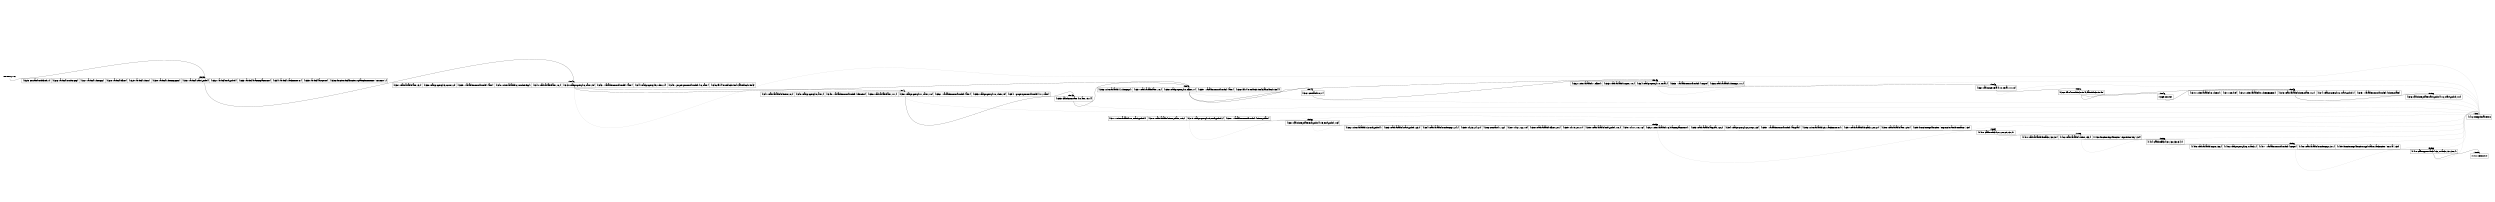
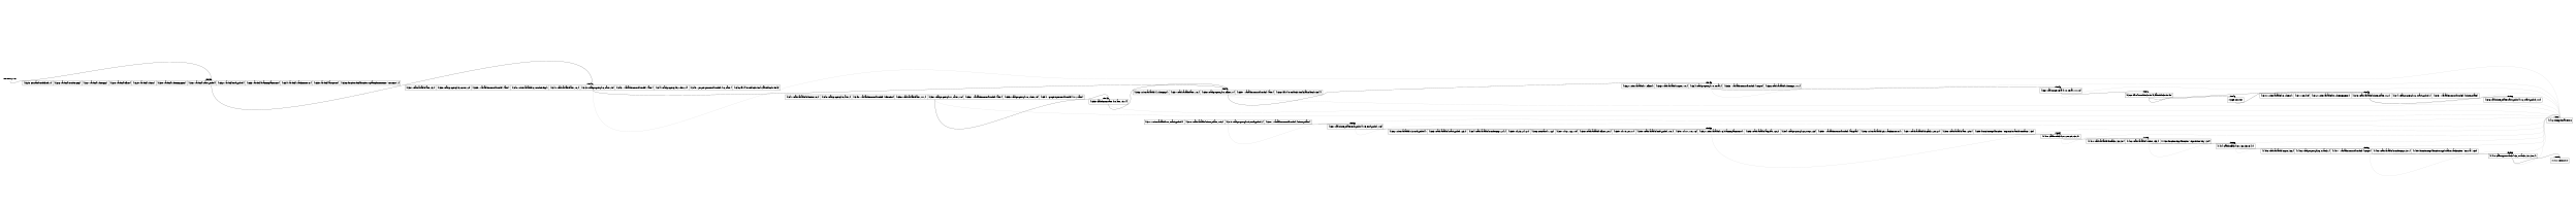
  digraph {
    rankdir=LR
    node [shape=record]
    edge [headport=n tailport=s]
    n1 [label=BB_entry1167 shape=none]
    n2 [label="{41325: constant[undefined,v1]|41326: vardecl['numberExp']|41327: vardecl['whenExp']|41328: vardecl['offset']|41329: vardecl['whens']|41330: vardecl['whensExpFns']|41331: vardecl['startSymbol']|41332: vardecl['endSymbol']|41333: vardecl['braceReplacement']|41334: vardecl['watchRemover']|41335: vardecl['lastCount']|41336: function-decl[function updateElementText ( newText ),-]}"]
    n3 [label="{41337: read-variable['attr',v3,-]|41338: read-property[v3,'count',v2]|41339: \<variable-non-null-undef\>['attr']|41340: write-variable[v2,'numberExp']*|41341: read-variable['attr',v6,-]|41342: read-property[v6,'$attr',v5]|41343: \<variable-non-null-undef\>['attr']|41344: read-property[v5,'when',v4]|41345: \<property-non-null-undef\>[v6,'$attr']|41346: if[v4](true-block:15841,false-block:15843)}"]
    n4 [label="{41356: write-variable[v4,'whenExp']*|41357: read-variable['attr',v8,-]|41358: read-property[v8,'offset',v7]|41359: \<variable-non-null-undef\>['attr']|41360: if[v7](true-block:15845,false-block:15844)}"]
    n5 [label="{41347: read-variable['element',v8,-]|41348: read-property[v8,'attr',-]|41349: \<variable-non-null-undef\>['element']|41350: read-variable['attr',v11,-]|41351: read-property[v11,'$attr',v10]|41352: \<variable-non-null-undef\>['attr']|41353: read-property[v10,'when',v9]|41354: \<property-non-null-undef\>[v11,'$attr']}"]
    n6 [label="{41412: exceptional-return}"]
    n7 [label="{41362: write-variable[v7,'offset']*|41363: read-variable['scope',v10,-]|41364: read-property[v10,'$eval',-]|41365: \<variable-non-null-undef\>['scope']|41366: read-variable['whenExp',v11,-]}"]
-   n8 [label="{41361: constant[0.0,v7]}"]
    n9 [label="{41355: call-element.attr [v8,'attr',v9,v4]}"]
    n10 [label="{41367: call-scope.$eval [v10,'$eval',v11,v8]}"]
    n11 [label="{41368: if[v8](true-block:15849,false-block:15848)}"]
    n12 [label="{41370: write-variable[v8,'whens']*|41371: new[v9]|41372: write-variable[v9,'whensExpFns']*|41373: read-variable['$interpolate',v12,-]|41374: read-property[v12,'startSymbol',-]|41375: \<variable-non-null-undef\>['$interpolate']}"]
    n13 [label="{41369: new[v8]}"]
    n14 [label="{41376: call-$interpolate.startSymbol [v12,'startSymbol',v10]}"]
    n15 [label="{41377: write-variable[v10,'startSymbol']*|41378: read-variable['$interpolate',v15,-]|41379: read-property[v15,'endSymbol',-]|41380: \<variable-non-null-undef\>['$interpolate']}"]
    n16 [label="{41381: call-$interpolate.endSymbol [v15,'endSymbol',v13]}"]
    n17 [label="{41382: write-variable[v13,'endSymbol']*|41383: read-variable['startSymbol',v23,-]|41384: read-variable['numberExp',v24,-]|41385: +[v23,v24,v21]|41386: constant[\"-\",v22]|41387: +[v21,v22,v19]|41388: read-variable['offset',v20,-]|41389: +[v19,v20,v17]|41390: read-variable['endSymbol',v18,-]|41391: +[v17,v18,v16]|41392: write-variable[v16,'braceReplacement']*|41393: read-variable['angular',v26,-]|41394: read-property[v26,'noop',v25]|41395: \<variable-non-null-undef\>['angular']|41396: write-variable[v25,'watchRemover']*|41397: read-variable['forEach',v28,v27]|41398: read-variable['attr',v29,-]|41399: function-expr[function ( expression attributeName ),v30]}"]
    n18 [label="{41400: call-forEach [v27,v28,v29,v30,-]*}"]
    n19 [label="{41401: read-variable['forEach',v32,v31]|41402: read-variable['whens',v33,-]|41403: function-expr[function ( expression key ),v34]}"]
    n20 [label="{41404: call-forEach [v31,v32,v33,v34,-]*}"]
    n21 [label="{41405: read-variable['scope',v36,-]|41406: read-property[v36,'$watch',-]|41407: \<variable-non-null-undef\>['scope']|41408: read-variable['numberExp',v37,-]|41409: function-expr[function ngPluralizeWatchAction ( newVal ),v38]}"]
    n22 [label="{41410: call-scope.$watch [v36,'$watch',v37,v38,-]*}"]
    n23 [label="{41411: return[v1]}"]
    n1 -> n2 [headlabel="    15839"]
    n2 -> n3 [headlabel="      15840"]
    n3 -> n4 [headlabel="      15843"]
-   n3 -> n5 [headlabel="      15841"]
    n3 -> n6 [color=gray headlabel="      15860"]
    n4 -> n6 [color=gray]
    n4 -> n7 [headlabel="      15845"]
-   n4 -> n8 [headlabel="      15844"]
    n5 -> n6 [color=gray]
    n5 -> n9 [headlabel="      15842"]
    n7 -> n6 [color=gray]
    n7 -> n10 [headlabel="      15846"]
-   n8 -> n7
    n9 -> n4
    n9 -> n6 [color=gray]
    n10 -> n6 [color=gray]
    n10 -> n11 [headlabel="      15847"]
    n11 -> n12 [headlabel="      15849"]
    n11 -> n13 [headlabel="      15848"]
    n12 -> n6 [color=gray]
    n12 -> n14 [headlabel="      15850"]
    n13 -> n12
    n14 -> n6 [color=gray]
    n15 -> n6 [color=gray]
    n15 -> n16 [headlabel="      15852"]
    n16 -> n6 [color=gray]
    n16 -> n17 [headlabel="      15853"]
    n17 -> n6 [color=gray]
    n17 -> n18 [headlabel="      15854"]
    n18 -> n6 [color=gray]
    n18 -> n19 [headlabel="      15855"]
    n19 -> n6 [color=gray]
    n19 -> n20 [headlabel="      15856"]
    n20 -> n6 [color=gray]
    n20 -> n21 [headlabel="      15857"]
    n21 -> n6 [color=gray]
    n21 -> n22 [headlabel="      15858"]
    n22 -> n6 [color=gray]
    n22 -> n23 [headlabel="      15859"]
  }
